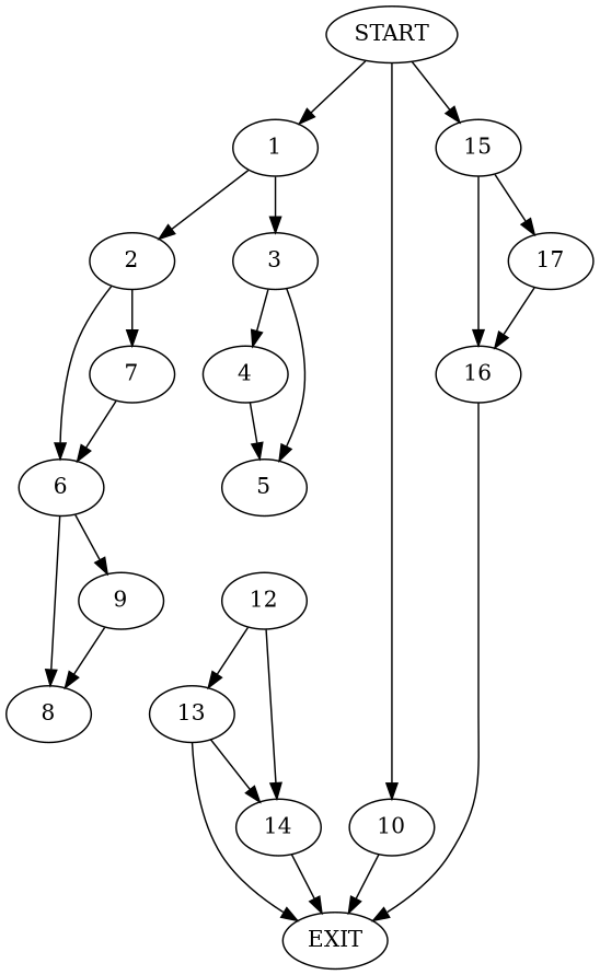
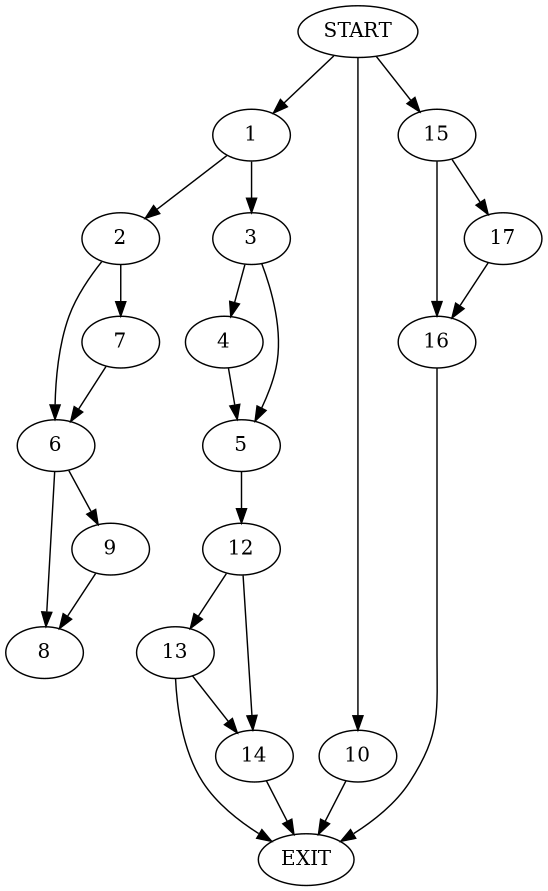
  digraph {
    n1 [label=START]
    1
    10
    15
    2
    3
    n7 [label=EXIT]
    16
    17
    6
    7
    4
    5
    8
    9
    12
    13
    14
    n1 -> 1
    n1 -> 10
    n1 -> 15
    1 -> 2
    1 -> 3
    10 -> n7
    15 -> 16
    15 -> 17
    2 -> 6
    2 -> 7
    3 -> 4
    3 -> 5
    16 -> n7
    17 -> 16
    6 -> 8
    6 -> 9
    7 -> 6
    4 -> 5
+   5 -> 12
    9 -> 8
    12 -> 13
    12 -> 14
    13 -> n7
    13 -> 14
    14 -> n7
  }
